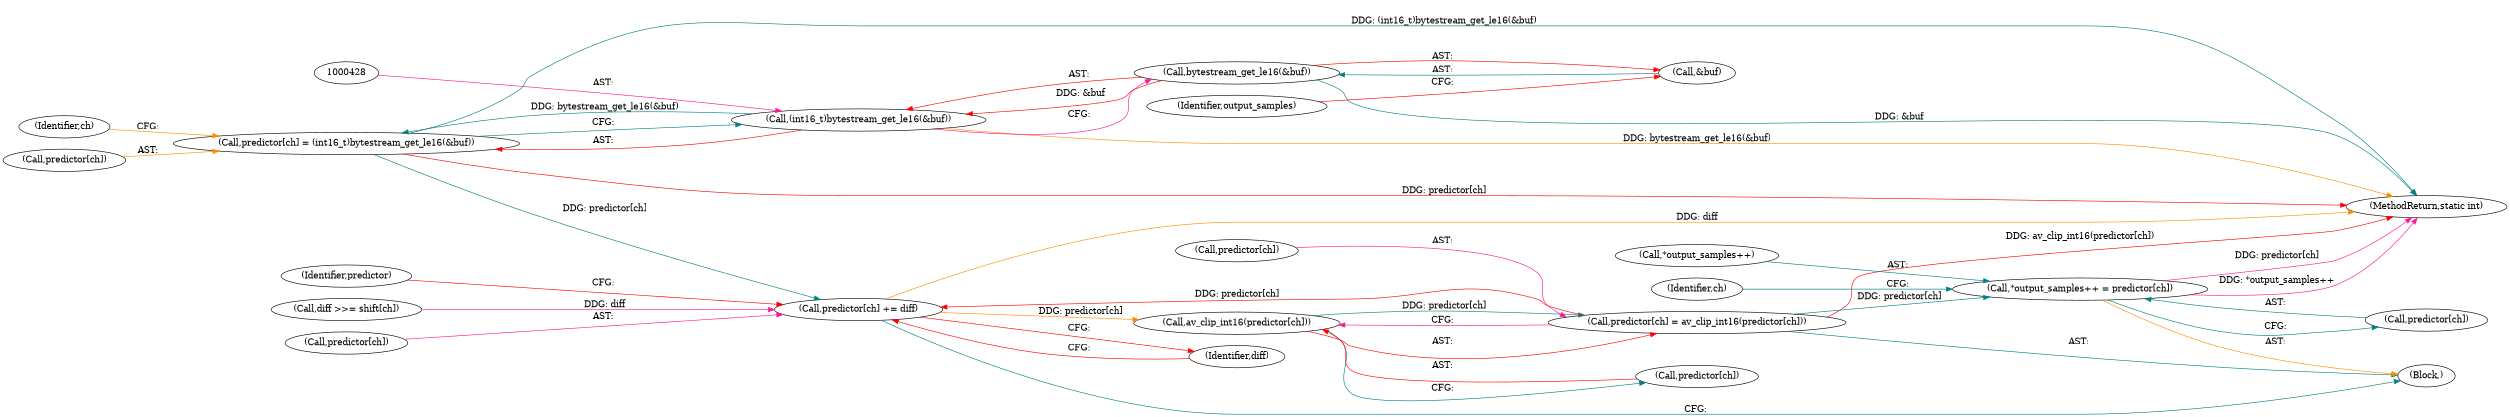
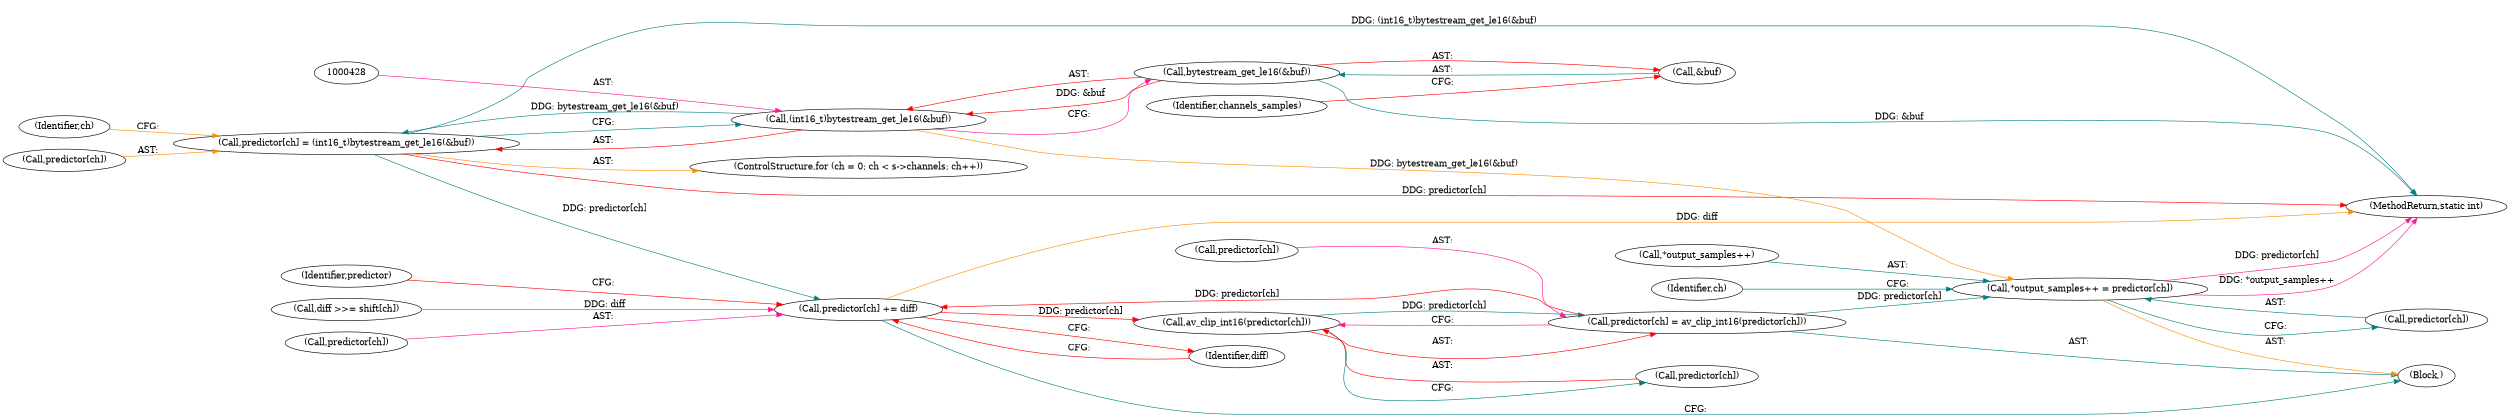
  digraph {
    rankdir=LR
    edge [color=teal]
    n1 [label="(Call,predictor[ch] = (int16_t)bytestream_get_le16(&buf))"]
    n2 [label="(Call,(int16_t)bytestream_get_le16(&buf))"]
    n3 [label="(Call,predictor[ch] += diff)"]
    n4 [label="(MethodReturn,static int)"]
+   n5 [label="(ControlStructure,for (ch = 0; ch < s->channels; ch++))"]
    n6 [label="(Call,bytestream_get_le16(&buf))"]
    n7 [label="(Call,av_clip_int16(predictor[ch]))"]
    n8 [label="(Identifier,diff)"]
    n9 [label="(Block,)"]
    n10 [label="(Call,&buf)"]
    n11 [label="(Call,predictor[ch] = av_clip_int16(predictor[ch]))"]
    n12 [label="(Call,predictor[ch])"]
    n13 [label="(Call,*output_samples++ = predictor[ch])"]
    n14 [label="(Call,predictor[ch])"]
    n15 [label="(Call,predictor[ch])"]
    n16 [label="(Identifier,predictor)"]
    n17 [label="(Call,*output_samples++)"]
-   n18 [label="(Identifier,output_samples)"]
+   n18 [label="(Identifier,channels_samples)"]
    n19 [label="(Identifier,ch)"]
    n20 [label="(Identifier,ch)"]
    n21 [label="(Call,predictor[ch])"]
    n22 [label="(Call,diff >>= shift[ch])"]
    n23 [label="(Call,predictor[ch])"]
    1000428
    n1 -> n2 [label="CFG: "]
    n1 -> n3 [label="DDG: predictor[ch]"]
    n1 -> n4 [label="DDG: (int16_t)bytestream_get_le16(&buf)"]
    n1 -> n4 [color=red label="DDG: predictor[ch]"]
+   n1 -> n5 [color=darkorange label="AST: "]
    n2 -> n1 [color=red label="AST: "]
    n2 -> n1 [label="DDG: bytestream_get_le16(&buf)"]
-   n2 -> n4 [color=darkorange label="DDG: bytestream_get_le16(&buf)"]
+   n2 -> n13 [color=darkorange label="DDG: bytestream_get_le16(&buf)"]
    n2 -> n6 [color=deeppink label="CFG: "]
    n3 -> n4 [color=darkorange label="DDG: diff"]
-   n3 -> n7 [color=darkorange label="DDG: predictor[ch]"]
+   n3 -> n7 [color=red label="DDG: predictor[ch]"]
    n3 -> n8 [color=red label="CFG: "]
    n3 -> n9 [label="CFG: "]
    n6 -> n2 [color=red label="AST: "]
    n6 -> n2 [color=red label="DDG: &buf"]
    n6 -> n4 [label="DDG: &buf"]
    n6 -> n10 [color=red label="AST: "]
    n7 -> n11 [color=red label="AST: "]
    n7 -> n11 [label="DDG: predictor[ch]"]
    n7 -> n12 [label="CFG: "]
    n8 -> n3 [color=red label="CFG: "]
    n10 -> n6 [label="AST: "]
    n11 -> n3 [color=red label="DDG: predictor[ch]"]
-   n11 -> n4 [color=red label="DDG: av_clip_int16(predictor[ch])"]
    n11 -> n7 [color=deeppink label="CFG: "]
    n11 -> n9 [label="AST: "]
    n11 -> n13 [label="DDG: predictor[ch]"]
    n12 -> n7 [color=red label="AST: "]
    n13 -> n4 [color=deeppink label="DDG: predictor[ch]"]
    n13 -> n4 [color=deeppink label="DDG: *output_samples++"]
    n13 -> n9 [color=darkorange label="AST: "]
    n13 -> n14 [label="CFG: "]
    n14 -> n13 [label="AST: "]
    n15 -> n11 [color=deeppink label="AST: "]
    n16 -> n3 [color=red label="CFG: "]
    n17 -> n13 [label="AST: "]
    n18 -> n10 [color=red label="CFG: "]
    n19 -> n13 [label="CFG: "]
    n20 -> n1 [color=darkorange label="CFG: "]
    n21 -> n1 [color=darkorange label="AST: "]
    n22 -> n3 [color=deeppink label="DDG: diff"]
    n23 -> n3 [color=deeppink label="AST: "]
    1000428 -> n2 [color=deeppink label="AST: "]
  }
